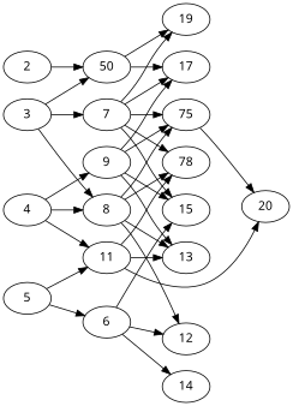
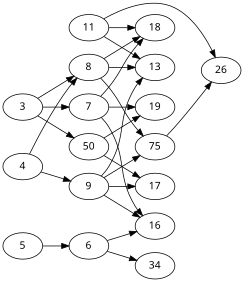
  digraph {
    fontname="Noto Sans"
    rankdir=LR
    node [alpha=0.09 fontname="Noto Sans"]
    edge [fontname="Noto Sans"]
    n1 [alpha=0.02 expect_size=38775808 label=50]
    17 [alpha=0.20 expect_size=43471872]
    19 [alpha=0.01 expect_size=42980352]
-   2 [alpha=0.13 expect_size=33047552]
    3 [alpha=0.17 expect_size=20191232]
    7 [alpha=0.11 expect_size=48452608]
    8 [expect_size=14729216]
-   16 [alpha=0.19 expect_size=33444864 label=15]
+   16 [alpha=0.19 expect_size=33444864]
    n9 [alpha=0.03 expect_size=39320576 label=75]
-   18 [expect_size=21186560 label=78]
-   12 [alpha=0.20 expect_size=42165248]
+   18 [expect_size=21186560]
    13 [alpha=0.13 expect_size=26265600]
-   20 [alpha=0.18 expect_size=20422656]
+   20 [alpha=0.18 expect_size=20422656 label=26]
    4 [expect_size=36970496]
    9 [alpha=0.10 expect_size=28980224]
    11 [expect_size=16821248]
    5 [alpha=0.18 expect_size=41442304]
    6 [alpha=0.04 expect_size=26635264]
-   14 [alpha=0.10 expect_size=18634752]
+   14 [alpha=0.10 expect_size=18634752 label=34]
    n1 -> 17
    n1 -> 19
-   2 -> n1
    3 -> n1
    3 -> 7
    3 -> 8
-   7 -> 17
    7 -> 19
    7 -> 16
-   7 -> n9
    7 -> 18
    8 -> n9
    8 -> 18
-   8 -> 12
    8 -> 13
    n9 -> 20
    4 -> 8
    4 -> 9
-   4 -> 11
    9 -> 17
    9 -> 16
    9 -> n9
    9 -> 13
    11 -> 18
    11 -> 13
    11 -> 20
-   5 -> 11
    5 -> 6
    6 -> 16
-   6 -> 12
    6 -> 14
  }
